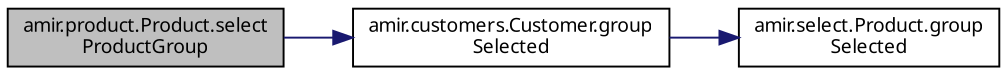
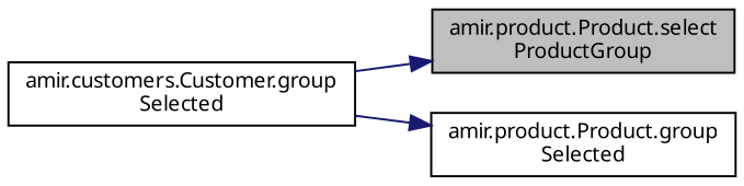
  digraph {
    rankdir=LR
    node [color=black fillcolor=white fontname="FreeSans.ttf" fontsize=10 shape=record style=filled]
    edge [color=midnightblue fontname="FreeSans.ttf" fontsize=10 labelfontname="FreeSans.ttf" labelfontsize=10 style=solid]
    n1 [fillcolor=grey75 fontcolor=black height=0.2 label="amir.product.Product.select\lProductGroup" width=0.4]
    n2 [height=0.2 label="amir.customers.Customer.group\lSelected" width=0.4]
-   n3 [height=0.2 label="amir.select.Product.group\lSelected" width=0.4]
-   n1 -> n2
+   n3 [height=0.2 label="amir.product.Product.group\lSelected" width=0.4]
+   n2 -> n1
    n2 -> n3
  }
